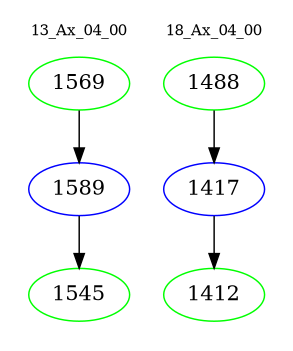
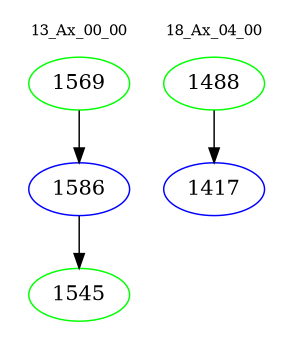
  digraph {
    node [color=green]
    edge [color=black]
    n1 [label=1569]
-   n2 [color=blue label=1589]
+   n2 [color=blue label=1586]
    n3 [label=1545]
    n4 [label=1488]
    n5 [color=blue label=1417]
-   n6 [label=1412]
    subgraph cluster_1 {
      color=white
      fontsize=10
-     label="13_Ax_04_00"
+     label="13_Ax_00_00"
      n1
      n2
      n3
    }
    subgraph cluster_2 {
      color=white
      fontsize=10
      label="18_Ax_04_00"
      n4
      n5
-     n6
    }
    n1 -> n2
    n2 -> n3
    n4 -> n5
-   n5 -> n6
  }
